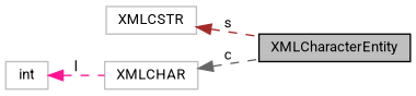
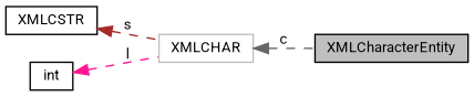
  digraph {
    fontname=Roboto
    rankdir=LR
    node [color=black fontname=Roboto fontsize=10 shape=record]
    edge [dir=back fontname=Roboto fontsize=10 labelfontname=FreeSans labelfontsize=10 style=dashed]
    n1 [fillcolor=grey75 fontcolor=black height=0.2 label=XMLCharacterEntity style=filled width=0.4]
-   n2 [color=grey75 height=0.2 label=XMLCSTR width=0.4]
-   n3 [color=grey75 height=0.2 label=int width=0.4]
+   n2 [height=0.2 label=XMLCSTR width=0.4]
+   n3 [height=0.2 label=int width=0.4]
    n4 [color=grey75 height=0.2 label=XMLCHAR width=0.4]
-   n2 -> n1 [color=brown label=s]
+   n2 -> n4 [color=brown label=s]
    n3 -> n4 [color=deeppink label=l]
    n4 -> n1 [color=gray40 label=c]
  }
